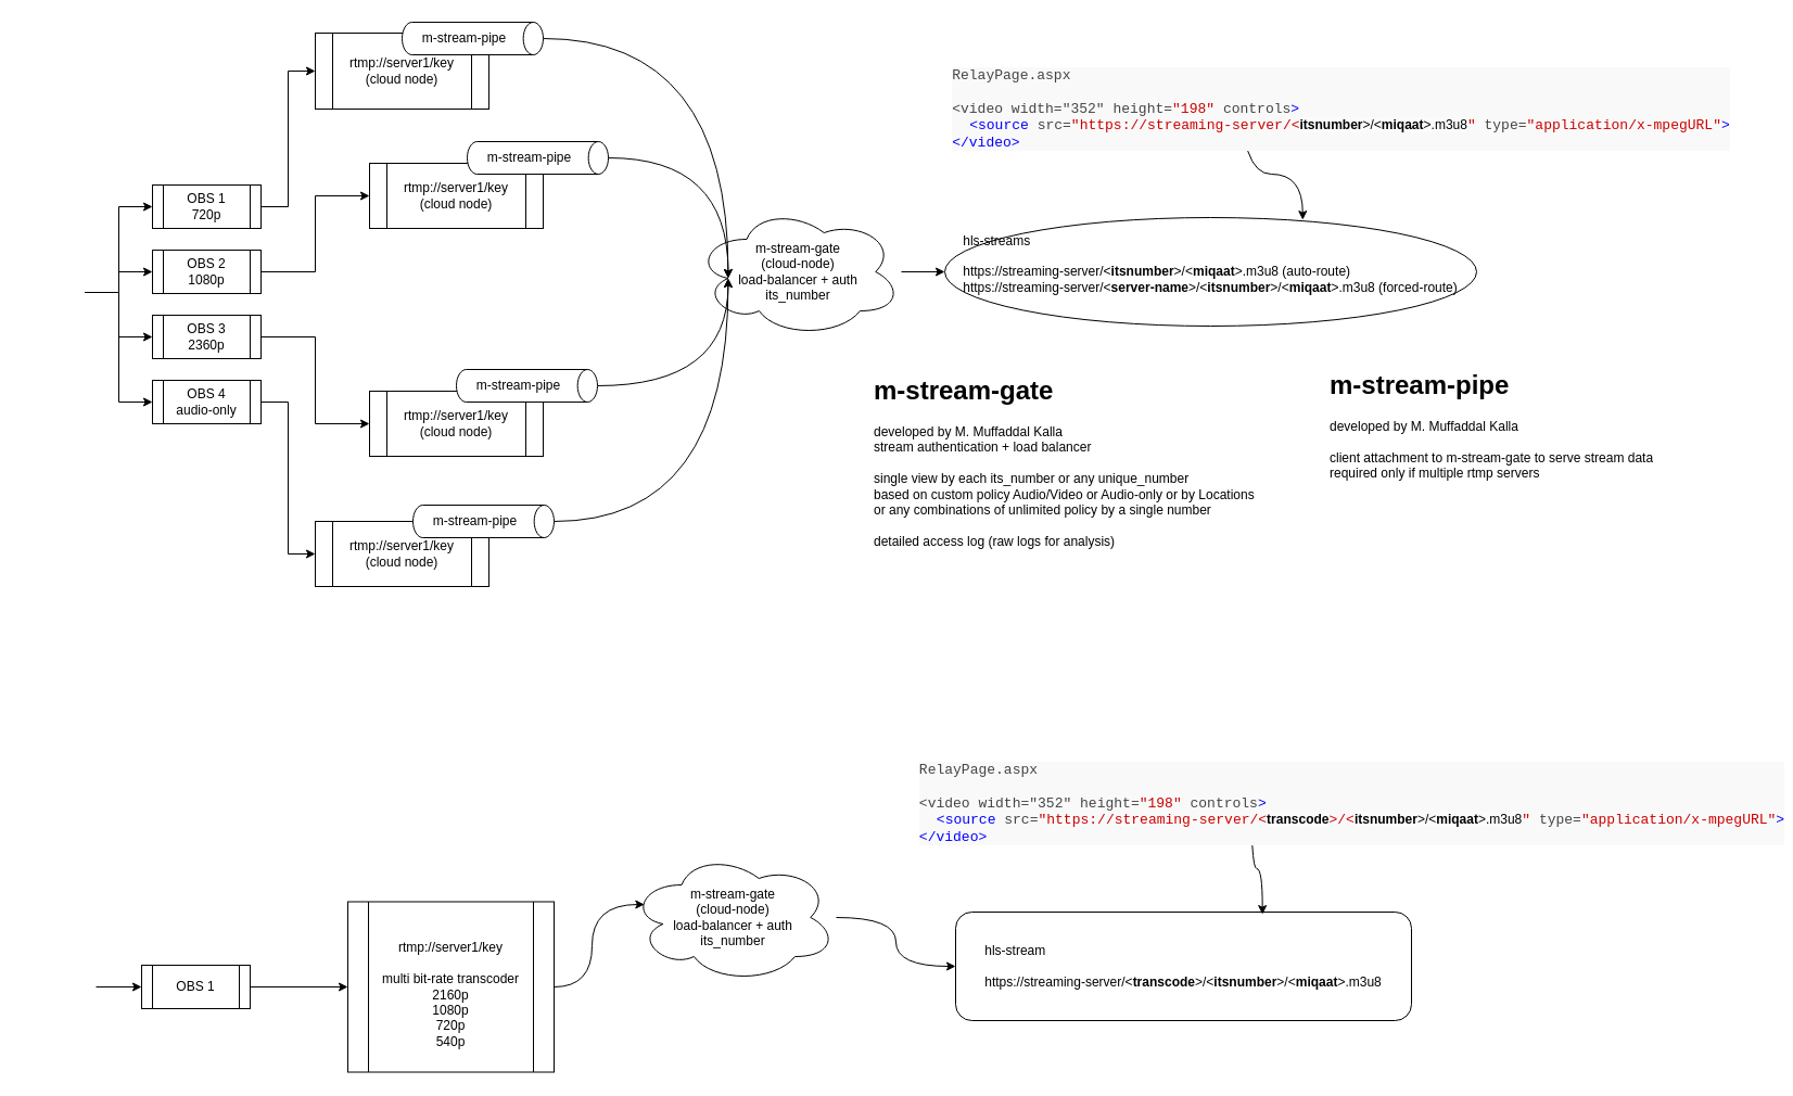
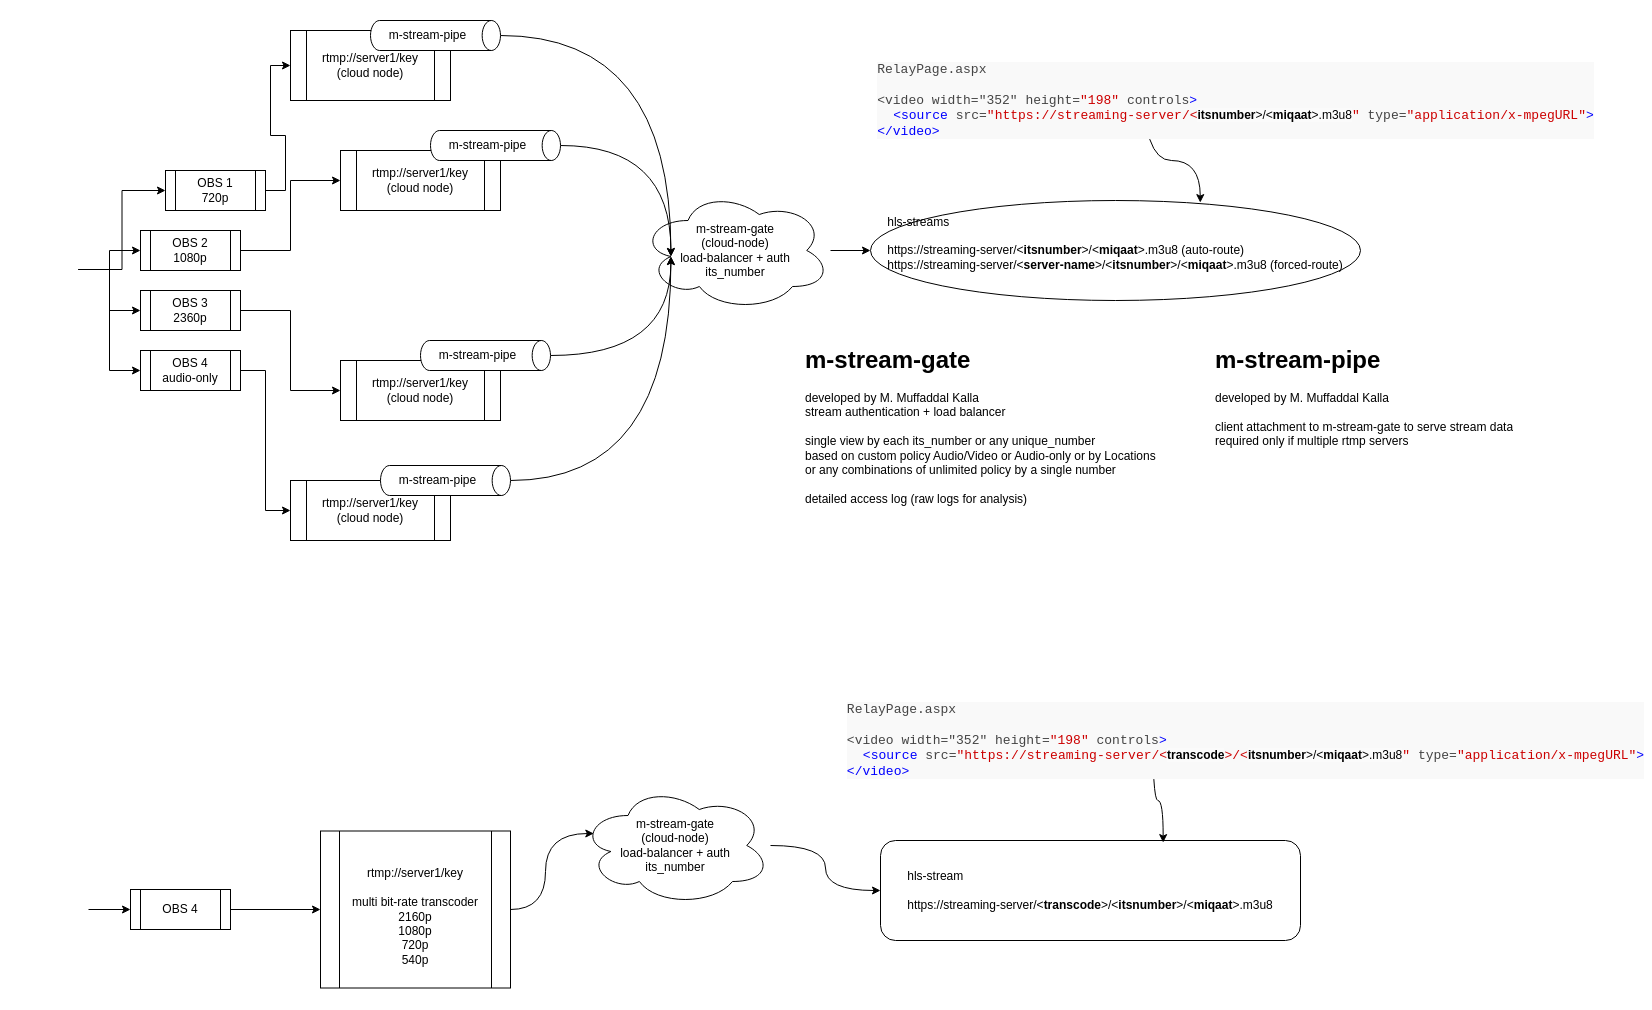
  <mxCell id="0" />
  <mxCell id="1" parent="0" />
  <mxCell id="2" value="&lt;h1&gt;m-stream-gate&lt;/h1&gt;&lt;p&gt;developed by M. Muffaddal Kalla&lt;br&gt;stream authentication + load balancer&lt;br&gt;&lt;br&gt;single view by each its_number or any unique_number &lt;br&gt;based on custom policy Audio/Video or Audio-only or by Locations&lt;br&gt;or any combinations of unlimited policy by a single number&lt;br&gt;&lt;br&gt;detailed access log (raw logs for analysis)&lt;br&gt;&lt;br&gt;&lt;br&gt;&lt;/p&gt;" style="text;html=1;strokeColor=none;fillColor=none;spacing=5;spacingTop=-20;whiteSpace=wrap;overflow=hidden;rounded=0;" vertex="1" parent="1"><mxGeometry x="800" y="340" width="390" height="170" as="geometry" /></mxCell>
- <mxCell id="3" value="&lt;h1&gt;m-stream-pipe&lt;/h1&gt;&lt;p&gt;developed by M. Muffaddal Kalla&lt;br&gt;&lt;br&gt;client attachment to m-stream-gate to serve stream data&lt;br&gt;required only if multiple rtmp servers&lt;/p&gt;" style="text;html=1;strokeColor=none;fillColor=none;spacing=5;spacingTop=-20;whiteSpace=wrap;overflow=hidden;rounded=0;" vertex="1" parent="1"><mxGeometry x="1220" y="335" width="390" height="170" as="geometry" /></mxCell>
+ <mxCell id="3" value="&lt;h1&gt;m-stream-pipe&lt;/h1&gt;&lt;p&gt;developed by M. Muffaddal Kalla&lt;br&gt;&lt;br&gt;client attachment to m-stream-gate to serve stream data&lt;br&gt;required only if multiple rtmp servers&lt;/p&gt;" style="text;html=1;strokeColor=none;fillColor=none;spacing=5;spacingTop=-20;whiteSpace=wrap;overflow=hidden;rounded=0;" vertex="1" parent="1"><mxGeometry x="1210" y="340" width="390" height="170" as="geometry" /></mxCell>
  <mxCell id="4" value="" style="shape=image;html=1;verticalAlign=top;verticalLabelPosition=bottom;labelBackgroundColor=#ffffff;imageAspect=0;aspect=fixed;image=https://cdn1.iconfinder.com/data/icons/social-media-vol-3/24/_video-128.png;flipH=1;" vertex="1" parent="1"><mxGeometry x="30" y="880" width="58" height="58" as="geometry" /></mxCell>
  <mxCell id="5" style="edgeStyle=orthogonalEdgeStyle;rounded=0;orthogonalLoop=1;jettySize=auto;html=1;entryX=0;entryY=0.5;entryDx=0;entryDy=0;" edge="1" parent="1" source="6" target="44"><mxGeometry relative="1" as="geometry" /></mxCell>
- <mxCell id="6" value="OBS 1" style="shape=process;whiteSpace=wrap;html=1;backgroundOutline=1;" vertex="1" parent="1"><mxGeometry x="130" y="889" width="100" height="40" as="geometry" /></mxCell>
+ <mxCell id="6" value="OBS 4" style="shape=process;whiteSpace=wrap;html=1;backgroundOutline=1;" vertex="1" parent="1"><mxGeometry x="130" y="889" width="100" height="40" as="geometry" /></mxCell>
  <mxCell id="7" style="edgeStyle=orthogonalEdgeStyle;rounded=0;orthogonalLoop=1;jettySize=auto;html=1;entryX=0;entryY=0.5;entryDx=0;entryDy=0;" edge="1" parent="1" source="4" target="6"><mxGeometry relative="1" as="geometry" /></mxCell>
  <mxCell id="8" value="m-stream-gate&lt;br&gt;(cloud-node)&lt;br&gt;load-balancer + auth&lt;br&gt;its_number" style="ellipse;shape=cloud;whiteSpace=wrap;html=1;" vertex="1" parent="1"><mxGeometry x="580" y="785" width="190" height="120" as="geometry" /></mxCell>
  <mxCell id="9" value="&lt;div style=&quot;text-align: left;&quot;&gt;hls-stream&lt;br&gt;&lt;br&gt;https://streaming-server/&amp;lt;&lt;b&gt;transcode&lt;/b&gt;&amp;gt;/&amp;lt;&lt;b&gt;itsnumber&lt;/b&gt;&amp;gt;/&amp;lt;&lt;b&gt;miqaat&lt;/b&gt;&amp;gt;.m3u8&lt;/div&gt;" style="whiteSpace=wrap;html=1;rounded=1;" vertex="1" parent="1"><mxGeometry x="880" y="840" width="420" height="100" as="geometry" /></mxCell>
  <mxCell id="10" style="edgeStyle=orthogonalEdgeStyle;rounded=0;orthogonalLoop=1;jettySize=auto;html=1;curved=1;" edge="1" parent="1" source="8" target="9"><mxGeometry relative="1" as="geometry" /></mxCell>
  <mxCell id="11" style="edgeStyle=orthogonalEdgeStyle;rounded=0;orthogonalLoop=1;jettySize=auto;html=1;entryX=0.673;entryY=0.021;entryDx=0;entryDy=0;entryPerimeter=0;curved=1;" edge="1" parent="1" target="9"><mxGeometry relative="1" as="geometry"><mxPoint x="1152" y="714.955" as="sourcePoint" /><Array as="points"><mxPoint x="1152" y="800" /></Array></mxGeometry></mxCell>
  <mxCell id="12" value="&lt;div style=&quot;border-color: var(--border-color); color: rgb(68, 68, 68); font-family: Consolas, Courier, monospace; font-size: 13px; text-align: left; background-color: rgb(249, 249, 249); padding-left: 0px;&quot;&gt;RelayPage.aspx&lt;br&gt;&lt;br&gt;&amp;lt;video&amp;nbsp;width=&quot;352&quot;&amp;nbsp;height=&lt;span style=&quot;border-color: var(--border-color); color: rgb(204, 0, 0);&quot; class=&quot;rd_code_red&quot;&gt;&quot;198&quot;&lt;/span&gt;&amp;nbsp;controls&lt;span style=&quot;border-color: var(--border-color); color: rgb(0, 0, 255);&quot; class=&quot;rd_code_blu&quot;&gt;&amp;gt;&lt;/span&gt;&lt;/div&gt;&lt;div style=&quot;border-color: var(--border-color); color: rgb(68, 68, 68); font-family: Consolas, Courier, monospace; font-size: 13px; text-align: left; background-color: rgb(249, 249, 249); padding-left: 16px;&quot;&gt;&lt;span style=&quot;border-color: var(--border-color); color: rgb(0, 0, 255);&quot; class=&quot;rd_code_blu&quot;&gt;&amp;lt;source&lt;/span&gt;&amp;nbsp;src=&lt;span style=&quot;border-color: var(--border-color); color: rgb(204, 0, 0);&quot; class=&quot;rd_code_red&quot;&gt;&quot;https://streaming-server/&amp;lt;&lt;b style=&quot;border-color: var(--border-color); color: rgb(0, 0, 0); font-family: Helvetica; font-size: 12px; background-color: rgb(251, 251, 251);&quot;&gt;transcode&lt;/b&gt;&amp;gt;/&amp;lt;&lt;b style=&quot;border-color: var(--border-color); color: rgb(0, 0, 0); font-family: Helvetica; font-size: 12px; background-color: rgb(251, 251, 251);&quot;&gt;itsnumber&lt;/b&gt;&lt;span style=&quot;color: rgb(0, 0, 0); font-family: Helvetica; font-size: 12px; background-color: rgb(251, 251, 251);&quot;&gt;&amp;gt;/&amp;lt;&lt;/span&gt;&lt;b style=&quot;border-color: var(--border-color); color: rgb(0, 0, 0); font-family: Helvetica; font-size: 12px; background-color: rgb(251, 251, 251);&quot;&gt;miqaat&lt;/b&gt;&lt;span style=&quot;color: rgb(0, 0, 0); font-family: Helvetica; font-size: 12px; background-color: rgb(251, 251, 251);&quot;&gt;&amp;gt;.m3u8&lt;/span&gt;&quot;&lt;/span&gt;&amp;nbsp;type=&lt;span style=&quot;border-color: var(--border-color); color: rgb(204, 0, 0);&quot; class=&quot;rd_code_red&quot;&gt;&quot;application/x-mpegURL&quot;&lt;/span&gt;&lt;span style=&quot;border-color: var(--border-color); color: rgb(0, 0, 255);&quot; class=&quot;rd_code_blu&quot;&gt;&amp;gt;&lt;/span&gt;&lt;/div&gt;&lt;div style=&quot;border-color: var(--border-color); color: rgb(68, 68, 68); font-family: Consolas, Courier, monospace; font-size: 13px; text-align: left; background-color: rgb(249, 249, 249); padding-left: 0px;&quot;&gt;&lt;span style=&quot;border-color: var(--border-color); color: rgb(0, 0, 255);&quot; class=&quot;rd_code_blu&quot;&gt;&amp;lt;/video&amp;gt;&lt;/span&gt;&lt;/div&gt;" style="text;html=1;align=center;verticalAlign=middle;resizable=0;points=[];autosize=1;strokeColor=none;fillColor=none;" vertex="1" parent="1"><mxGeometry x="860" y="695" width="770" height="90" as="geometry" /></mxCell>
  <mxCell id="13" value="" style="shape=image;html=1;verticalAlign=top;verticalLabelPosition=bottom;labelBackgroundColor=#ffffff;imageAspect=0;aspect=fixed;image=https://cdn1.iconfinder.com/data/icons/social-media-vol-3/24/_video-128.png;flipH=1;" vertex="1" parent="1"><mxGeometry x="20" y="240" width="58" height="58" as="geometry" /></mxCell>
- <mxCell id="14" value="OBS 1&lt;br&gt;720p" style="shape=process;whiteSpace=wrap;html=1;backgroundOutline=1;" vertex="1" parent="1"><mxGeometry x="140" y="170" width="100" height="40" as="geometry" /></mxCell>
+ <mxCell id="14" value="OBS 1&lt;br&gt;720p" style="shape=process;whiteSpace=wrap;html=1;backgroundOutline=1;" vertex="1" parent="1"><mxGeometry x="165" y="170" width="100" height="40" as="geometry" /></mxCell>
  <mxCell id="15" style="edgeStyle=orthogonalEdgeStyle;rounded=0;orthogonalLoop=1;jettySize=auto;html=1;entryX=0;entryY=0.5;entryDx=0;entryDy=0;" edge="1" parent="1" source="13" target="14"><mxGeometry relative="1" as="geometry" /></mxCell>
  <mxCell id="16" value="OBS 2&lt;br&gt;1080p" style="shape=process;whiteSpace=wrap;html=1;backgroundOutline=1;" vertex="1" parent="1"><mxGeometry x="140" y="230" width="100" height="40" as="geometry" /></mxCell>
  <mxCell id="17" style="edgeStyle=orthogonalEdgeStyle;rounded=0;orthogonalLoop=1;jettySize=auto;html=1;entryX=0;entryY=0.5;entryDx=0;entryDy=0;" edge="1" parent="1" source="13" target="16"><mxGeometry relative="1" as="geometry" /></mxCell>
  <mxCell id="18" value="OBS 3&lt;br&gt;2360p" style="shape=process;whiteSpace=wrap;html=1;backgroundOutline=1;" vertex="1" parent="1"><mxGeometry x="140" y="290" width="100" height="40" as="geometry" /></mxCell>
  <mxCell id="19" style="edgeStyle=orthogonalEdgeStyle;rounded=0;orthogonalLoop=1;jettySize=auto;html=1;" edge="1" parent="1" source="13" target="18"><mxGeometry relative="1" as="geometry" /></mxCell>
  <mxCell id="20" value="OBS 4&lt;br&gt;audio-only" style="shape=process;whiteSpace=wrap;html=1;backgroundOutline=1;" vertex="1" parent="1"><mxGeometry x="140" y="350" width="100" height="40" as="geometry" /></mxCell>
  <mxCell id="21" style="edgeStyle=orthogonalEdgeStyle;rounded=0;orthogonalLoop=1;jettySize=auto;html=1;entryX=0;entryY=0.5;entryDx=0;entryDy=0;" edge="1" parent="1" source="13" target="20"><mxGeometry relative="1" as="geometry" /></mxCell>
  <mxCell id="22" value="rtmp://server1/key&lt;br&gt;(cloud node)" style="shape=process;whiteSpace=wrap;html=1;backgroundOutline=1;" vertex="1" parent="1"><mxGeometry x="290" y="30" width="160" height="70" as="geometry" /></mxCell>
  <mxCell id="23" style="edgeStyle=orthogonalEdgeStyle;rounded=0;orthogonalLoop=1;jettySize=auto;html=1;entryX=0;entryY=0.5;entryDx=0;entryDy=0;" edge="1" parent="1" source="14" target="22"><mxGeometry relative="1" as="geometry" /></mxCell>
  <mxCell id="24" value="rtmp://server1/key&lt;br style=&quot;border-color: var(--border-color);&quot;&gt;(cloud node)" style="shape=process;whiteSpace=wrap;html=1;backgroundOutline=1;" vertex="1" parent="1"><mxGeometry x="340" y="150" width="160" height="60" as="geometry" /></mxCell>
  <mxCell id="25" style="edgeStyle=orthogonalEdgeStyle;rounded=0;orthogonalLoop=1;jettySize=auto;html=1;entryX=0;entryY=0.5;entryDx=0;entryDy=0;" edge="1" parent="1" source="16" target="24"><mxGeometry relative="1" as="geometry" /></mxCell>
  <mxCell id="26" value="rtmp://server1/key&lt;br style=&quot;border-color: var(--border-color);&quot;&gt;(cloud node)" style="shape=process;whiteSpace=wrap;html=1;backgroundOutline=1;" vertex="1" parent="1"><mxGeometry x="340" y="360" width="160" height="60" as="geometry" /></mxCell>
  <mxCell id="27" style="edgeStyle=orthogonalEdgeStyle;rounded=0;orthogonalLoop=1;jettySize=auto;html=1;entryX=0;entryY=0.5;entryDx=0;entryDy=0;" edge="1" parent="1" source="18" target="26"><mxGeometry relative="1" as="geometry" /></mxCell>
  <mxCell id="28" value="rtmp://server1/key&lt;br style=&quot;border-color: var(--border-color);&quot;&gt;(cloud node)" style="shape=process;whiteSpace=wrap;html=1;backgroundOutline=1;" vertex="1" parent="1"><mxGeometry x="290" y="480" width="160" height="60" as="geometry" /></mxCell>
  <mxCell id="29" style="edgeStyle=orthogonalEdgeStyle;rounded=0;orthogonalLoop=1;jettySize=auto;html=1;entryX=0;entryY=0.5;entryDx=0;entryDy=0;" edge="1" parent="1" source="20" target="28"><mxGeometry relative="1" as="geometry" /></mxCell>
  <mxCell id="30" value="m-stream-gate&lt;br&gt;(cloud-node)&lt;br&gt;load-balancer + auth&lt;br&gt;its_number" style="ellipse;shape=cloud;whiteSpace=wrap;html=1;" vertex="1" parent="1"><mxGeometry x="640" y="190" width="190" height="120" as="geometry" /></mxCell>
  <mxCell id="31" style="edgeStyle=orthogonalEdgeStyle;rounded=0;orthogonalLoop=1;jettySize=auto;html=1;curved=1;entryX=0.16;entryY=0.55;entryDx=0;entryDy=0;entryPerimeter=0;" edge="1" parent="1" source="32" target="30"><mxGeometry relative="1" as="geometry"><mxPoint x="750" y="90" as="targetPoint" /></mxGeometry></mxCell>
  <mxCell id="32" value="m-stream-pipe" style="shape=cylinder3;whiteSpace=wrap;html=1;boundedLbl=1;backgroundOutline=1;size=9.167;labelBorderColor=none;labelBackgroundColor=none;horizontal=1;direction=south;" vertex="1" parent="1"><mxGeometry x="370" y="20" width="130" height="30" as="geometry" /></mxCell>
  <mxCell id="33" style="edgeStyle=orthogonalEdgeStyle;rounded=0;orthogonalLoop=1;jettySize=auto;html=1;curved=1;entryX=0.16;entryY=0.55;entryDx=0;entryDy=0;entryPerimeter=0;" edge="1" parent="1" source="34" target="30"><mxGeometry relative="1" as="geometry"><mxPoint x="580" y="270" as="targetPoint" /></mxGeometry></mxCell>
  <mxCell id="34" value="m-stream-pipe" style="shape=cylinder3;whiteSpace=wrap;html=1;boundedLbl=1;backgroundOutline=1;size=9.167;labelBorderColor=none;labelBackgroundColor=none;horizontal=1;direction=south;" vertex="1" parent="1"><mxGeometry x="430" y="130" width="130" height="30" as="geometry" /></mxCell>
  <mxCell id="35" style="edgeStyle=orthogonalEdgeStyle;rounded=0;orthogonalLoop=1;jettySize=auto;html=1;curved=1;entryX=0.16;entryY=0.55;entryDx=0;entryDy=0;entryPerimeter=0;" edge="1" parent="1" source="36" target="30"><mxGeometry relative="1" as="geometry"><mxPoint x="640" y="320" as="targetPoint" /></mxGeometry></mxCell>
  <mxCell id="36" value="m-stream-pipe" style="shape=cylinder3;whiteSpace=wrap;html=1;boundedLbl=1;backgroundOutline=1;size=9.167;labelBorderColor=none;labelBackgroundColor=none;horizontal=1;direction=south;" vertex="1" parent="1"><mxGeometry x="420" y="340" width="130" height="30" as="geometry" /></mxCell>
  <mxCell id="37" style="edgeStyle=orthogonalEdgeStyle;rounded=0;orthogonalLoop=1;jettySize=auto;html=1;curved=1;entryX=0.16;entryY=0.55;entryDx=0;entryDy=0;entryPerimeter=0;" edge="1" parent="1" source="38" target="30"><mxGeometry relative="1" as="geometry"><mxPoint x="740" y="340" as="targetPoint" /></mxGeometry></mxCell>
  <mxCell id="38" value="m-stream-pipe" style="shape=cylinder3;whiteSpace=wrap;html=1;boundedLbl=1;backgroundOutline=1;size=9.167;labelBorderColor=none;labelBackgroundColor=none;horizontal=1;direction=south;" vertex="1" parent="1"><mxGeometry x="380" y="465" width="130" height="30" as="geometry" /></mxCell>
  <mxCell id="39" value="&lt;div style=&quot;text-align: left;&quot;&gt;hls-streams&lt;br&gt;&lt;br&gt;https://streaming-server/&amp;lt;&lt;b&gt;itsnumber&lt;/b&gt;&amp;gt;/&amp;lt;&lt;b&gt;miqaat&lt;/b&gt;&amp;gt;.m3u8 (auto-route)&lt;br&gt;https://streaming-server/&amp;lt;&lt;b&gt;server-name&lt;/b&gt;&amp;gt;/&amp;lt;&lt;b style=&quot;border-color: var(--border-color);&quot;&gt;itsnumber&lt;/b&gt;&amp;gt;/&amp;lt;&lt;b style=&quot;border-color: var(--border-color);&quot;&gt;miqaat&lt;/b&gt;&amp;gt;.m3u8 (forced-route)&lt;span style=&quot;background-color: initial;&quot;&gt;&lt;br&gt;&lt;/span&gt;&lt;/div&gt;&lt;div style=&quot;text-align: left;&quot;&gt;&lt;br&gt;&lt;/div&gt;" style="ellipse;whiteSpace=wrap;html=1;" vertex="1" parent="1"><mxGeometry x="870" y="200" width="490" height="100" as="geometry" /></mxCell>
  <mxCell id="40" style="edgeStyle=orthogonalEdgeStyle;rounded=0;orthogonalLoop=1;jettySize=auto;html=1;" edge="1" parent="1" source="30" target="39"><mxGeometry relative="1" as="geometry" /></mxCell>
  <mxCell id="41" style="edgeStyle=orthogonalEdgeStyle;rounded=0;orthogonalLoop=1;jettySize=auto;html=1;entryX=0.673;entryY=0.021;entryDx=0;entryDy=0;entryPerimeter=0;curved=1;" edge="1" parent="1" target="39"><mxGeometry relative="1" as="geometry"><mxPoint x="1142" y="74.955" as="sourcePoint" /><Array as="points"><mxPoint x="1142" y="160" /></Array></mxGeometry></mxCell>
  <mxCell id="42" value="&lt;div style=&quot;border-color: var(--border-color); color: rgb(68, 68, 68); font-family: Consolas, Courier, monospace; font-size: 13px; text-align: left; background-color: rgb(249, 249, 249); padding-left: 0px;&quot;&gt;RelayPage.aspx&lt;br&gt;&lt;br&gt;&amp;lt;video&amp;nbsp;width=&quot;352&quot;&amp;nbsp;height=&lt;span style=&quot;border-color: var(--border-color); color: rgb(204, 0, 0);&quot; class=&quot;rd_code_red&quot;&gt;&quot;198&quot;&lt;/span&gt;&amp;nbsp;controls&lt;span style=&quot;border-color: var(--border-color); color: rgb(0, 0, 255);&quot; class=&quot;rd_code_blu&quot;&gt;&amp;gt;&lt;/span&gt;&lt;/div&gt;&lt;div style=&quot;border-color: var(--border-color); color: rgb(68, 68, 68); font-family: Consolas, Courier, monospace; font-size: 13px; text-align: left; background-color: rgb(249, 249, 249); padding-left: 16px;&quot;&gt;&lt;span style=&quot;border-color: var(--border-color); color: rgb(0, 0, 255);&quot; class=&quot;rd_code_blu&quot;&gt;&amp;lt;source&lt;/span&gt;&amp;nbsp;src=&lt;span style=&quot;border-color: var(--border-color); color: rgb(204, 0, 0);&quot; class=&quot;rd_code_red&quot;&gt;&quot;https://streaming-server/&amp;lt;&lt;b style=&quot;border-color: var(--border-color); color: rgb(0, 0, 0); font-family: Helvetica; font-size: 12px; background-color: rgb(251, 251, 251);&quot;&gt;itsnumber&lt;/b&gt;&lt;span style=&quot;color: rgb(0, 0, 0); font-family: Helvetica; font-size: 12px; background-color: rgb(251, 251, 251);&quot;&gt;&amp;gt;/&amp;lt;&lt;/span&gt;&lt;b style=&quot;border-color: var(--border-color); color: rgb(0, 0, 0); font-family: Helvetica; font-size: 12px; background-color: rgb(251, 251, 251);&quot;&gt;miqaat&lt;/b&gt;&lt;span style=&quot;color: rgb(0, 0, 0); font-family: Helvetica; font-size: 12px; background-color: rgb(251, 251, 251);&quot;&gt;&amp;gt;.m3u8&lt;/span&gt;&quot;&lt;/span&gt;&amp;nbsp;type=&lt;span style=&quot;border-color: var(--border-color); color: rgb(204, 0, 0);&quot; class=&quot;rd_code_red&quot;&gt;&quot;application/x-mpegURL&quot;&lt;/span&gt;&lt;span style=&quot;border-color: var(--border-color); color: rgb(0, 0, 255);&quot; class=&quot;rd_code_blu&quot;&gt;&amp;gt;&lt;/span&gt;&lt;/div&gt;&lt;div style=&quot;border-color: var(--border-color); color: rgb(68, 68, 68); font-family: Consolas, Courier, monospace; font-size: 13px; text-align: left; background-color: rgb(249, 249, 249); padding-left: 0px;&quot;&gt;&lt;span style=&quot;border-color: var(--border-color); color: rgb(0, 0, 255);&quot; class=&quot;rd_code_blu&quot;&gt;&amp;lt;/video&amp;gt;&lt;/span&gt;&lt;/div&gt;" style="text;html=1;align=center;verticalAlign=middle;resizable=0;points=[];autosize=1;strokeColor=none;fillColor=none;" vertex="1" parent="1"><mxGeometry x="890" y="55" width="690" height="90" as="geometry" /></mxCell>
  <mxCell id="43" style="edgeStyle=orthogonalEdgeStyle;rounded=0;orthogonalLoop=1;jettySize=auto;html=1;entryX=0.07;entryY=0.4;entryDx=0;entryDy=0;entryPerimeter=0;curved=1;" edge="1" parent="1" source="44" target="8"><mxGeometry relative="1" as="geometry" /></mxCell>
  <mxCell id="44" value="&lt;br&gt;rtmp://server1/key&lt;br&gt;&lt;br style=&quot;border-color: var(--border-color);&quot;&gt;multi bit-rate transcoder&lt;br&gt;2160p&lt;br&gt;1080p&lt;br&gt;720p&lt;br&gt;540p" style="shape=process;whiteSpace=wrap;html=1;backgroundOutline=1;" vertex="1" parent="1"><mxGeometry x="320" y="830.5" width="190" height="157" as="geometry" /></mxCell>
